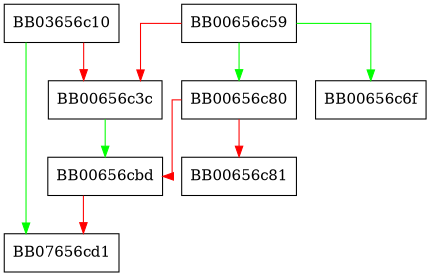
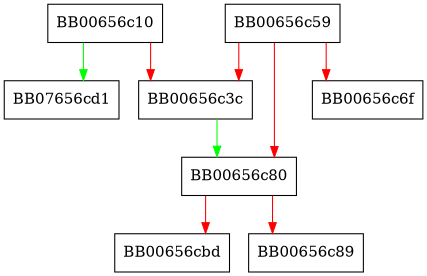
  digraph {
    splines=ortho
    node [shape=box]
    edge [color=red]
    n1 [label=BB07656cd1]
-   BB00656c10 [label=BB03656c10]
+   BB00656c10
    BB00656c3c
    BB00656cbd
    BB00656c59
    BB00656c80
    BB00656c6f
-   BB00656c89 [label=BB00656c81]
+   BB00656c89
    BB00656c10 -> n1 [color=green]
    BB00656c10 -> BB00656c3c
-   BB00656c3c -> BB00656cbd [color=green]
-   BB00656cbd -> n1
+   BB00656c3c -> BB00656c80 [color=green]
    BB00656c59 -> BB00656c3c
-   BB00656c59 -> BB00656c80 [color=green]
-   BB00656c59 -> BB00656c6f [color=green]
+   BB00656c59 -> BB00656c80
+   BB00656c59 -> BB00656c6f
    BB00656c80 -> BB00656cbd
    BB00656c80 -> BB00656c89
  }
